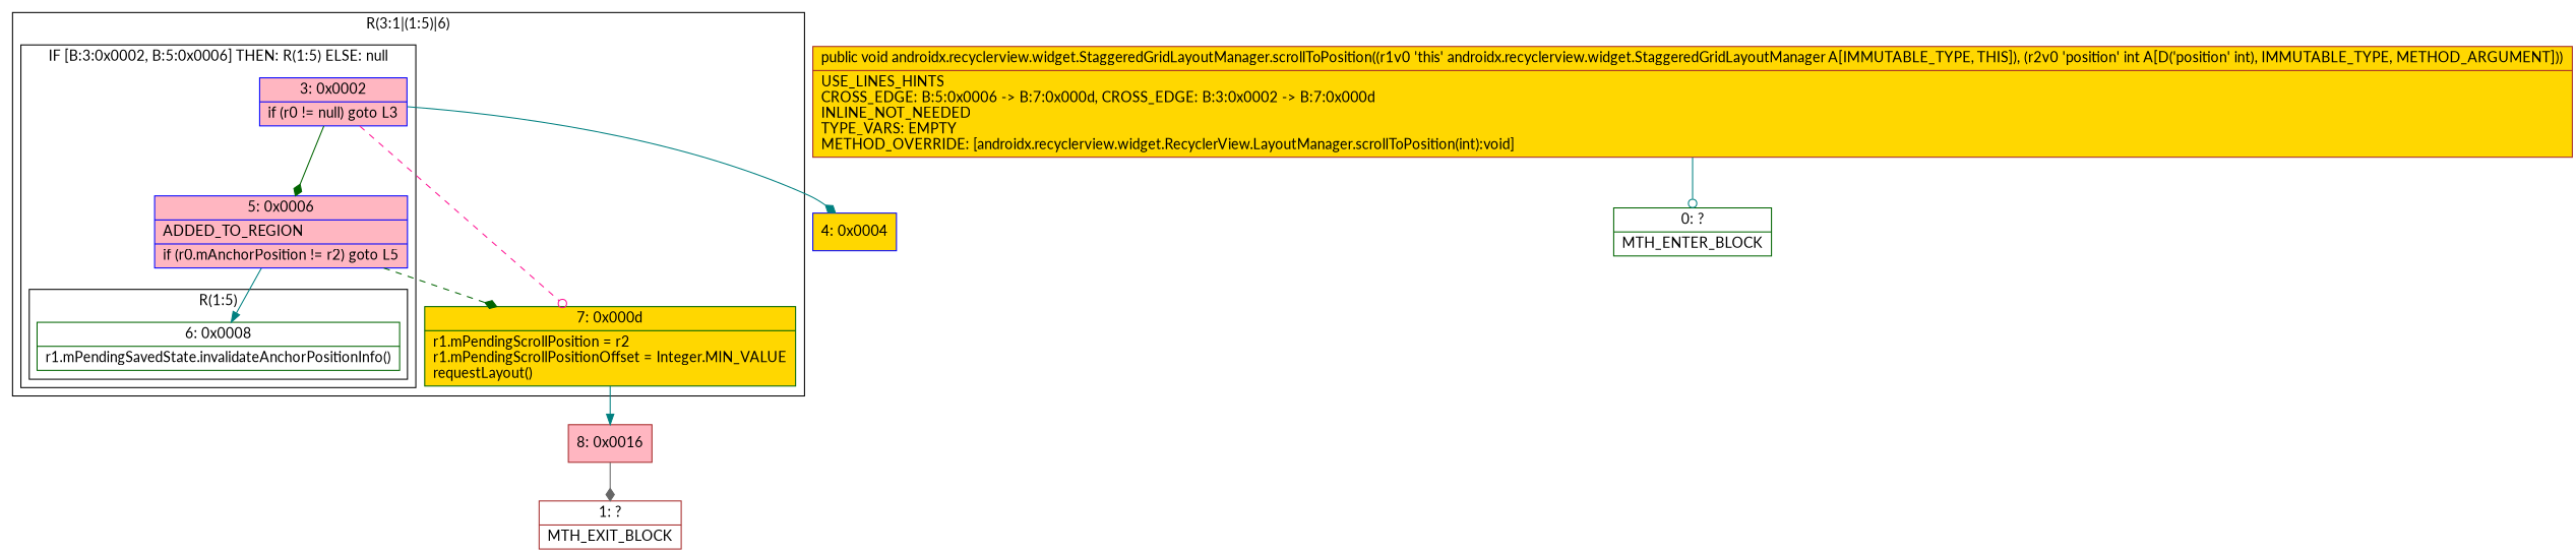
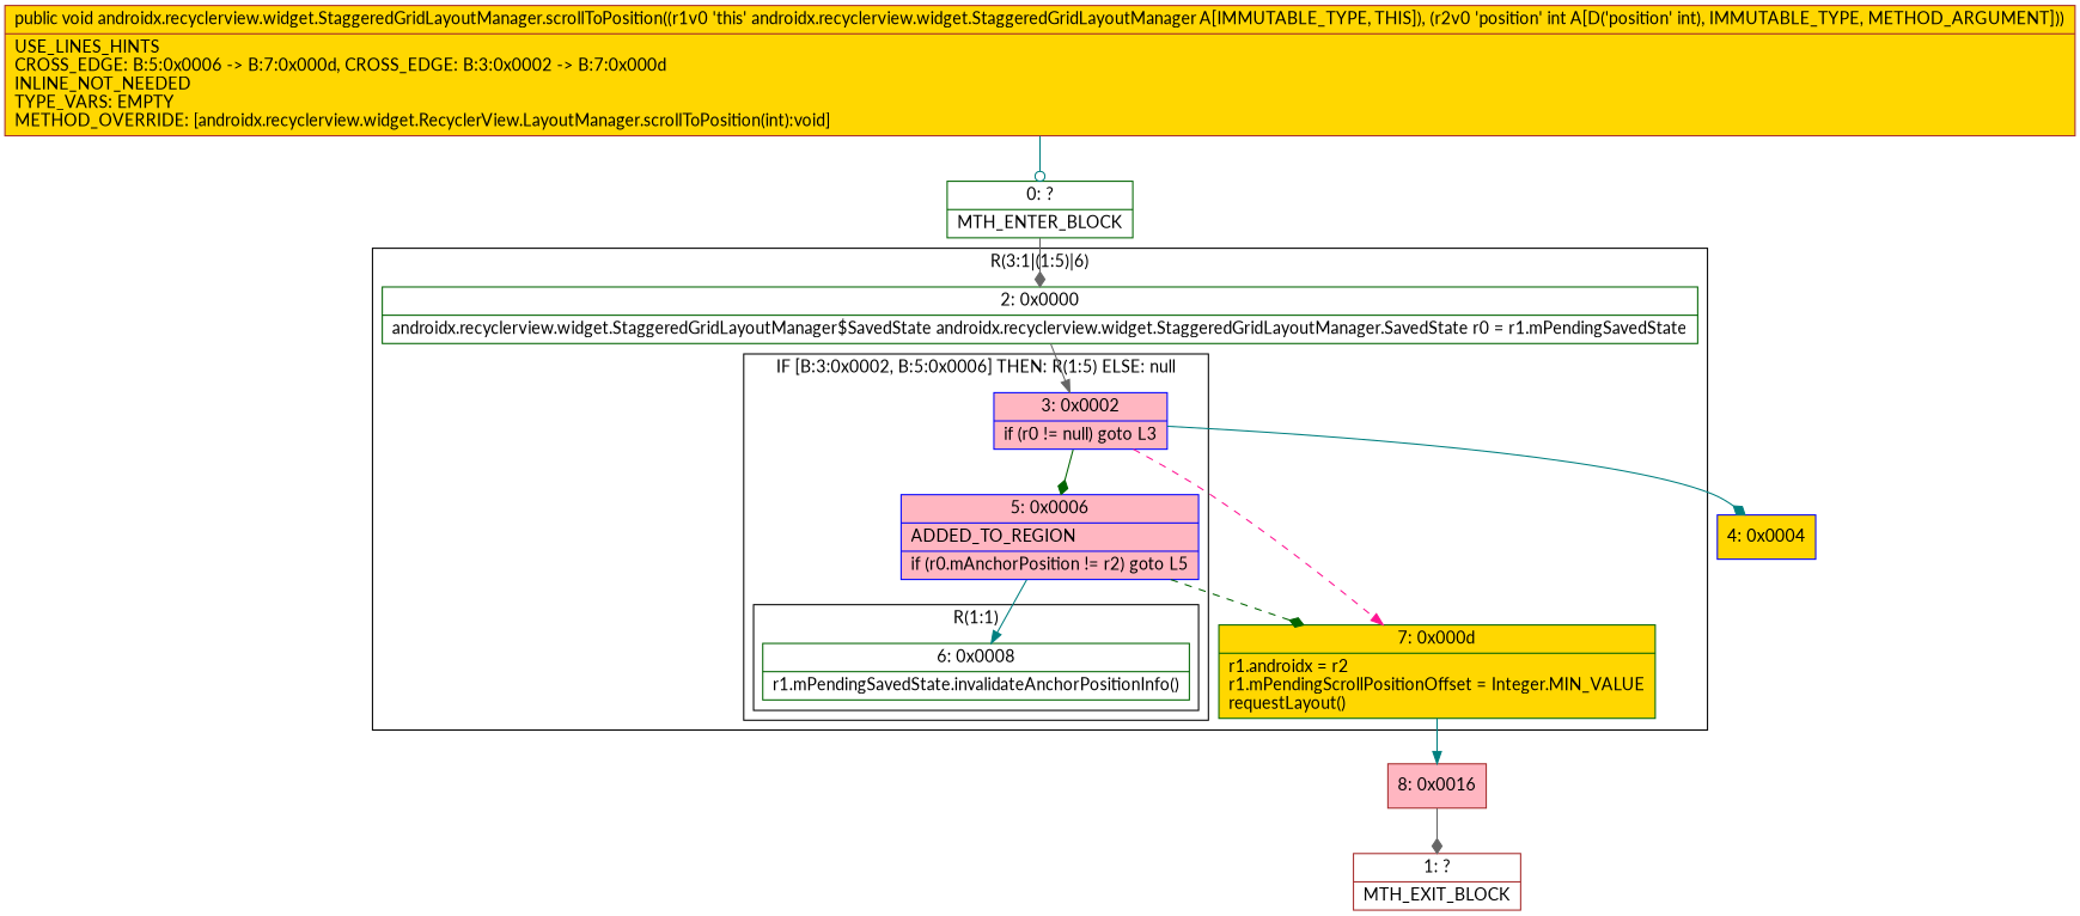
  digraph {
    fontname=Lato
    node [color=darkgreen fillcolor=white fontname=Lato shape=record style=filled]
    edge [arrowhead=diamond color=teal fontname=Lato]
    n1 [label="{6\:\ 0x0008|r1.mPendingSavedState.invalidateAnchorPositionInfo()\l}"]
    n2 [color=blue fillcolor=lightpink label="{3\:\ 0x0002|if (r0 != null) goto L3\l}"]
    n3 [color=blue fillcolor=lightpink label="{5\:\ 0x0006|ADDED_TO_REGION\l|if (r0.mAnchorPosition != r2) goto L5\l}"]
-   n5 [fillcolor=gold label="{7\:\ 0x000d|r1.mPendingScrollPosition = r2\lr1.mPendingScrollPositionOffset = Integer.MIN_VALUE\lrequestLayout()\l}"]
+   n4 [label="{2\:\ 0x0000|androidx.recyclerview.widget.StaggeredGridLayoutManager$SavedState androidx.recyclerview.widget.StaggeredGridLayoutManager.SavedState r0 = r1.mPendingSavedState\l}"]
+   n5 [fillcolor=gold label="{7\:\ 0x000d|r1.androidx = r2\lr1.mPendingScrollPositionOffset = Integer.MIN_VALUE\lrequestLayout()\l}"]
    n6 [color=blue fillcolor=gold label="{4\:\ 0x0004}"]
    n7 [color=brown fillcolor=lightpink label="{8\:\ 0x0016}"]
    n8 [color=brown label="{1\:\ ?|MTH_EXIT_BLOCK\l}"]
    n9 [label="{0\:\ ?|MTH_ENTER_BLOCK\l}"]
    n10 [color=brown fillcolor=gold label="{public void androidx.recyclerview.widget.StaggeredGridLayoutManager.scrollToPosition((r1v0 'this' androidx.recyclerview.widget.StaggeredGridLayoutManager A[IMMUTABLE_TYPE, THIS]), (r2v0 'position' int A[D('position' int), IMMUTABLE_TYPE, METHOD_ARGUMENT]))  | USE_LINES_HINTS\lCROSS_EDGE: B:5:0x0006 \-\> B:7:0x000d, CROSS_EDGE: B:3:0x0002 \-\> B:7:0x000d\lINLINE_NOT_NEEDED\lTYPE_VARS: EMPTY\lMETHOD_OVERRIDE: [androidx.recyclerview.widget.RecyclerView.LayoutManager.scrollToPosition(int):void]\l}"]
    subgraph cluster_1 {
      label="R(3:1|(1:5)|6)"
+     n4
      n5
      subgraph cluster_2 {
        label="IF [B:3:0x0002, B:5:0x0006] THEN: R(1:5) ELSE: null"
        n2
        n3
        subgraph cluster_3 {
-         label="R(1:5)"
+         label="R(1:1)"
          n1
        }
      }
    }
    n2 -> n3 [color=darkgreen]
-   n2 -> n5 [arrowhead=odot color=deeppink style=dashed]
+   n2 -> n5 [arrowhead=normal color=deeppink style=dashed]
    n2 -> n6
    n3 -> n1 [arrowhead=normal]
    n3 -> n5 [color=darkgreen style=dashed]
+   n4 -> n2 [arrowhead=normal color=gray40]
    n5 -> n7 [arrowhead=normal]
    n7 -> n8 [color=gray40]
+   n9 -> n4 [color=gray40]
    n10 -> n9 [arrowhead=odot]
  }
